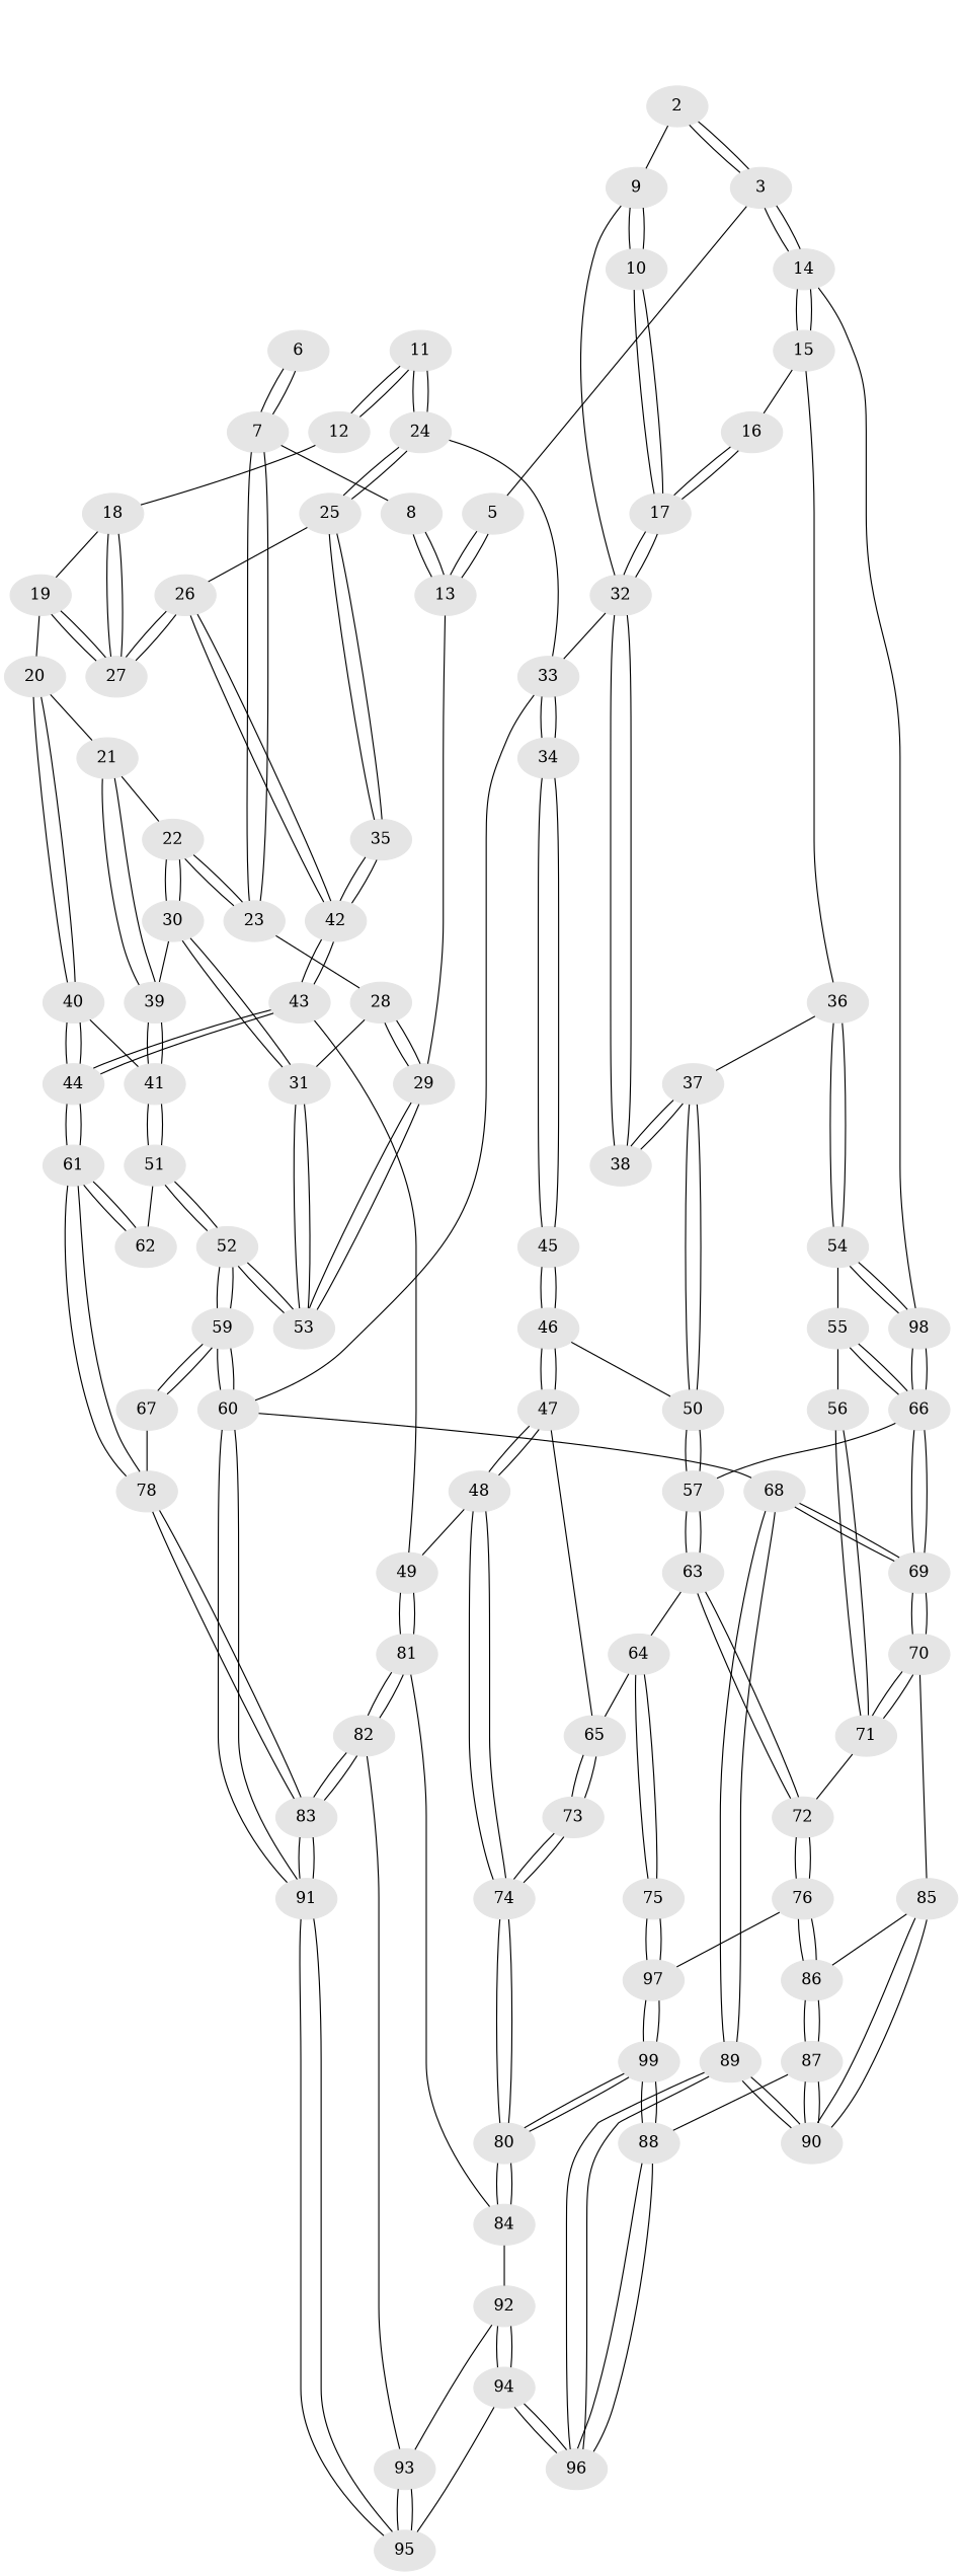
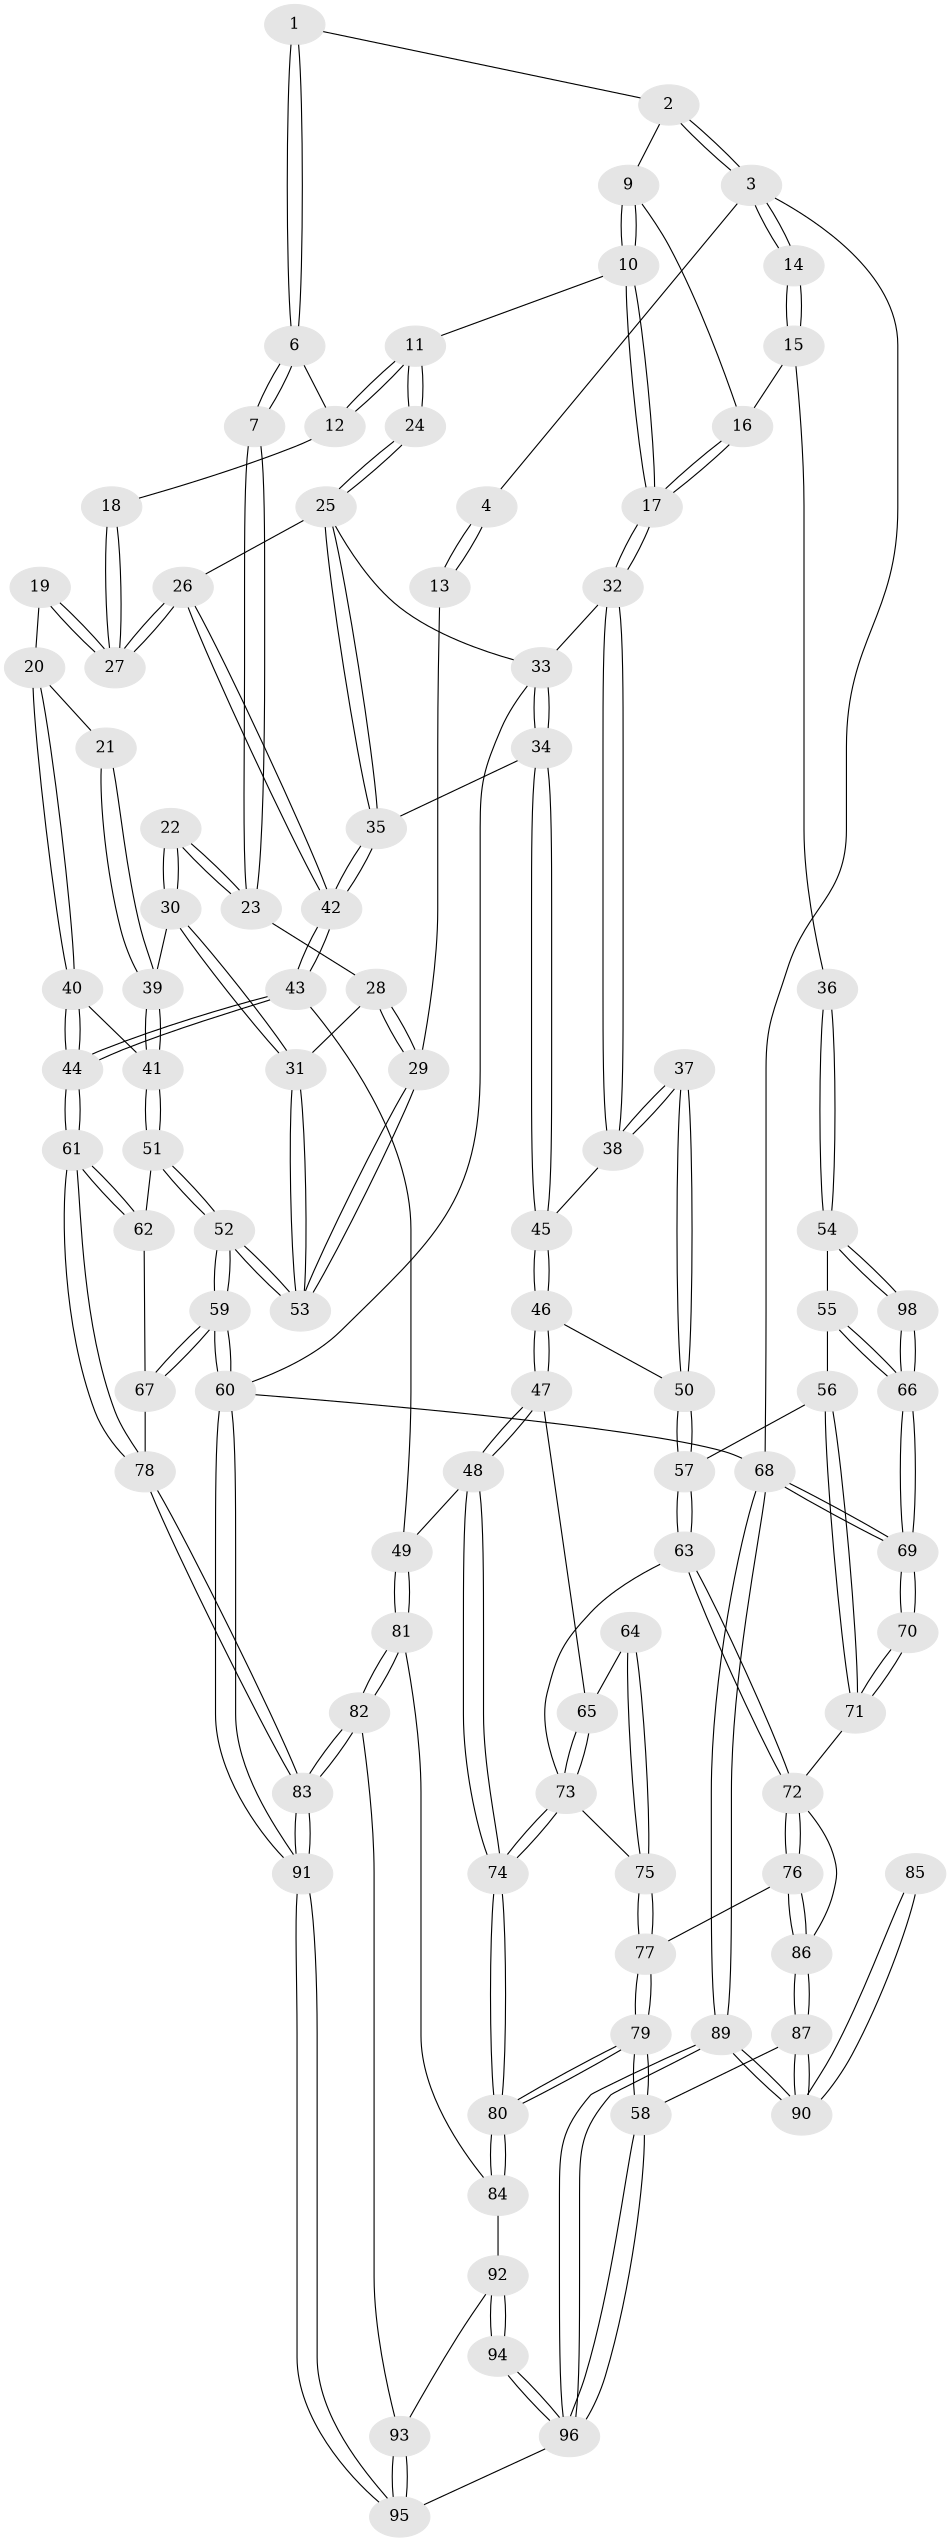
  graph {
    node [color=gray90 style=filled]
+   1
    2
    6
    3
    9
    7
    12
-   4 [label=5]
+   4
    14
    68
    10
    16
    13
    15
    n15 [label=98]
    69
    89
    29
    60
    91
-   8
    23
    18
    28
    11
    17
    24
    32
    25
    33
    19
    27
    53
    36
    66
    37
    54
    38
    20
    21
    40
    22
    39
    41
    44
    30
    31
    26
    35
    34
    42
    43
    45
    46
    50
    55
    57
    51
    61
    52
    62
    49
    81
    78
    47
    48
    65
    74
    73
    80
    84
    82
    63
    59
    67
    56
    71
    72
    64
    95
    83
    75
    76
-   77 [label=97]
+   77
    70
    90
    96
    85
    86
-   79 [label=99]
+   79
    87
-   88
+   88 [label=58]
    92
    93
    94
+   1 -- 2
+   1 -- 6
+   1 -- 6
    2 -- 3
    2 -- 3
    2 -- 9
    6 -- 7
    6 -- 7
+   6 -- 12
    3 -- 4
    3 -- 14
    3 -- 14
+   3 -- 68
    9 -- 10
    9 -- 10
-   9 -- 32
-   7 -- 8
+   9 -- 16
    7 -- 23
    7 -- 23
    12 -- 18
    4 -- 13
    4 -- 13
    14 -- 15
    14 -- 15
-   14 -- n15
    68 -- 69
    68 -- 69
    68 -- 89
    68 -- 89
+   10 -- 11
    10 -- 17
    10 -- 17
    16 -- 17
    16 -- 17
    13 -- 29
    15 -- 16
    15 -- 36
    n15 -- 66
    n15 -- 66
    69 -- 70
    69 -- 70
    89 -- 90
    89 -- 90
    89 -- 96
    89 -- 96
    29 -- 53
    29 -- 53
    60 -- 68
    60 -- 91
    60 -- 91
    91 -- 95
    91 -- 95
-   8 -- 13
-   8 -- 13
    23 -- 28
-   18 -- 19
    18 -- 27
    18 -- 27
    28 -- 29
    28 -- 29
    28 -- 31
    11 -- 12
    11 -- 12
    11 -- 24
    11 -- 24
    17 -- 32
    17 -- 32
    24 -- 25
    24 -- 25
-   24 -- 33
+   25 -- 33
    32 -- 33
    32 -- 38
    32 -- 38
    25 -- 26
    25 -- 35
    25 -- 35
    33 -- 60
    33 -- 34
    33 -- 34
    19 -- 27
    19 -- 27
    19 -- 20
-   36 -- 37
    36 -- 54
    36 -- 54
    66 -- 69
    66 -- 69
    37 -- 38
    37 -- 38
    37 -- 50
    37 -- 50
    54 -- n15
    54 -- n15
    54 -- 55
+   38 -- 45
    20 -- 21
    20 -- 40
    20 -- 40
-   21 -- 22
    21 -- 39
    21 -- 39
    40 -- 41
    40 -- 44
    40 -- 44
    22 -- 23
    22 -- 23
    22 -- 30
    22 -- 30
    39 -- 41
    39 -- 41
    41 -- 51
    41 -- 51
    44 -- 61
    44 -- 61
    30 -- 39
    30 -- 31
    30 -- 31
    31 -- 53
    31 -- 53
    26 -- 27
    26 -- 27
    26 -- 42
    26 -- 42
    35 -- 42
    35 -- 42
+   34 -- 35
    34 -- 45
    34 -- 45
    42 -- 43
    42 -- 43
    43 -- 44
    43 -- 44
    43 -- 49
    45 -- 46
    45 -- 46
    46 -- 50
    46 -- 47
    46 -- 47
    50 -- 57
    50 -- 57
    55 -- 66
    55 -- 66
    55 -- 56
    57 -- 63
    57 -- 63
    51 -- 52
    51 -- 52
    51 -- 62
    61 -- 62
    61 -- 62
    61 -- 78
    61 -- 78
    52 -- 53
    52 -- 53
    52 -- 59
    52 -- 59
+   62 -- 67
    49 -- 81
    49 -- 81
    81 -- 84
    81 -- 82
    81 -- 82
    78 -- 83
    78 -- 83
    47 -- 48
    47 -- 48
    47 -- 65
    48 -- 49
    48 -- 74
    48 -- 74
    65 -- 73
    65 -- 73
    74 -- 80
    74 -- 80
    73 -- 74
    73 -- 74
+   73 -- 75
    80 -- 84
    80 -- 84
    84 -- 92
    82 -- 83
    82 -- 83
    82 -- 93
    63 -- 72
    63 -- 72
-   63 -- 64
+   63 -- 73
    59 -- 60
    59 -- 60
    59 -- 67
    59 -- 67
    67 -- 78
-   66 -- 57
+   56 -- 57
    56 -- 71
    56 -- 71
    71 -- 72
    72 -- 76
    72 -- 76
    64 -- 65
    64 -- 75
    64 -- 75
    83 -- 91
    83 -- 91
    75 -- 77
    75 -- 77
    76 -- 77
    76 -- 86
    76 -- 86
    77 -- 79
    77 -- 79
    70 -- 71
    70 -- 71
-   70 -- 85
    85 -- 90
    85 -- 90
-   85 -- 86
+   72 -- 86
    86 -- 87
    86 -- 87
    79 -- 80
    79 -- 80
    79 -- 88
    79 -- 88
    87 -- 90
    87 -- 90
    87 -- 88
    88 -- 96
    88 -- 96
    92 -- 93
    92 -- 94
    92 -- 94
    93 -- 95
    93 -- 95
-   94 -- 95
+   96 -- 95
    94 -- 96
    94 -- 96
  }
